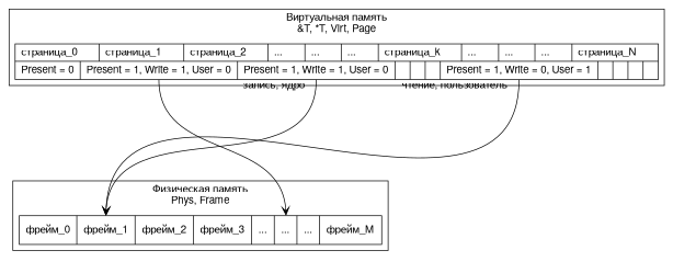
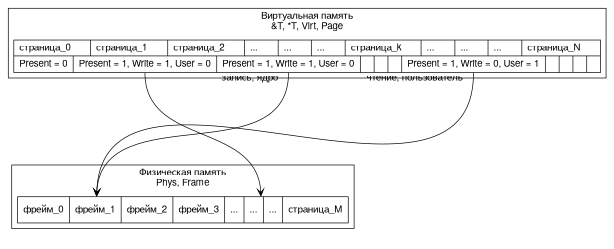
  digraph {
    fontname="Helvetica,Arial,sans-serif"
    rankdir=TB
    ranksep=2.5
    node [fontname="Helvetica,Arial,sans-serif" shape=record]
    edge [arrowhead=vee constraint=false fontname="Helvetica,Arial,sans-serif" headport=f1]
    n1 [label="{{страница_0\l | страница_1\l | страница_2\l | ...\l | ...\l | ...\l | страница_k\l | ...\l | ...\l | ...\l | страница_N\l} | {<p0> Present = 0\l | <p1> Present = 1, Write = 1, User = 0\l | <p2> Present = 1, Write = 1, User = 0\l | | | | <pk> Present = 1, Write = 0, User = 1\l | | | | }}" width=2.2]
-   n2 [label="<f0> фрейм_0 | <f1> фрейм_1 | <f2> фрейм_2 | <f3> фрейм_3 | ... | <fm>... | ... | фрейм_M" width=2.2]
+   n2 [label="<f0> фрейм_0 | <f1> фрейм_1 | <f2> фрейм_2 | <f3> фрейм_3 | ... | <fm>... | ... | страница_M" width=2.2]
    subgraph cluster_1 {
      label="Виртуальная память\n&T, *T, Virt, Page"
      labelloc=t
      n1
    }
    subgraph cluster_2 {
      label="Физическая память\nPhys, Frame"
      labelloc=t
      n2
    }
    n1 -> n2 [headport=fm tailport=p1]
    n1 -> n2 [taillabel="    запись, ядро    " tailport=p2]
    n1 -> n2 [taillabel="    чтение, пользователь    " tailport=pk]
    n1 -> n2 [headport=f0 style=invis tailport=p0 constraint=""]
  }
